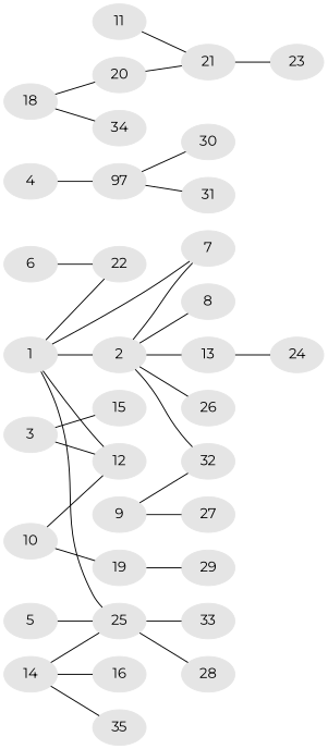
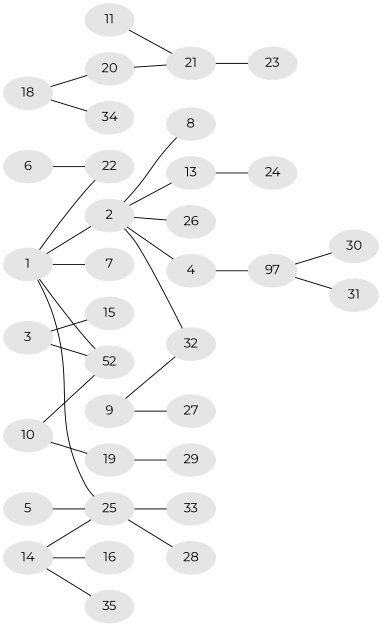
  graph {
    fontname=Montserrat
    rankdir=LR
    node [color=gray90 fontname=Montserrat style=filled]
    edge [fontname=Montserrat weight=1.0]
    1
    2
    7
-   12
+   12 [label=52]
    22
    25
    4
    8
    13
    26
    32
    28
    33
    n14 [label=97]
    24
    3
    15
    30
    31
    5
    6
    21
    23
    9
    27
    10
    19
    29
    11
    14
    16
    35
    18
    20
    34
    1 -- 2
    1 -- 7
    1 -- 12
    1 -- 22
    1 -- 25
-   2 -- 7
+   2 -- 4
    2 -- 8
    2 -- 13
    2 -- 26
    2 -- 32
    25 -- 28
    25 -- 33
    4 -- n14
    13 -- 24
    n14 -- 30
    n14 -- 31
    3 -- 12
    3 -- 15
    5 -- 25
    6 -- 22
    21 -- 23
    9 -- 32
    9 -- 27
    10 -- 12
    10 -- 19
    19 -- 29
    11 -- 21
    14 -- 25
    14 -- 16
    14 -- 35
    18 -- 20
    18 -- 34
    20 -- 21
  }
